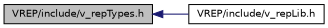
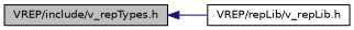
  digraph {
    rankdir=LR
    node [color=black fontname=Helvetica fontsize=10 shape=record style=filled]
    n1 [fillcolor=grey75 fontcolor=black height=0.2 label="VREP/include/v_repTypes.h" width=0.4]
-   n2 [fillcolor=white height=0.2 label="VREP/include/v_repLib.h" width=0.4]
+   n2 [fillcolor=white height=0.2 label="VREP/repLib/v_repLib.h" width=0.4]
    n1 -> n2 [color=midnightblue dir=back fontname=Helvetica fontsize=10 labelfontname=Helvetica labelfontsize=10 style=solid]
  }
